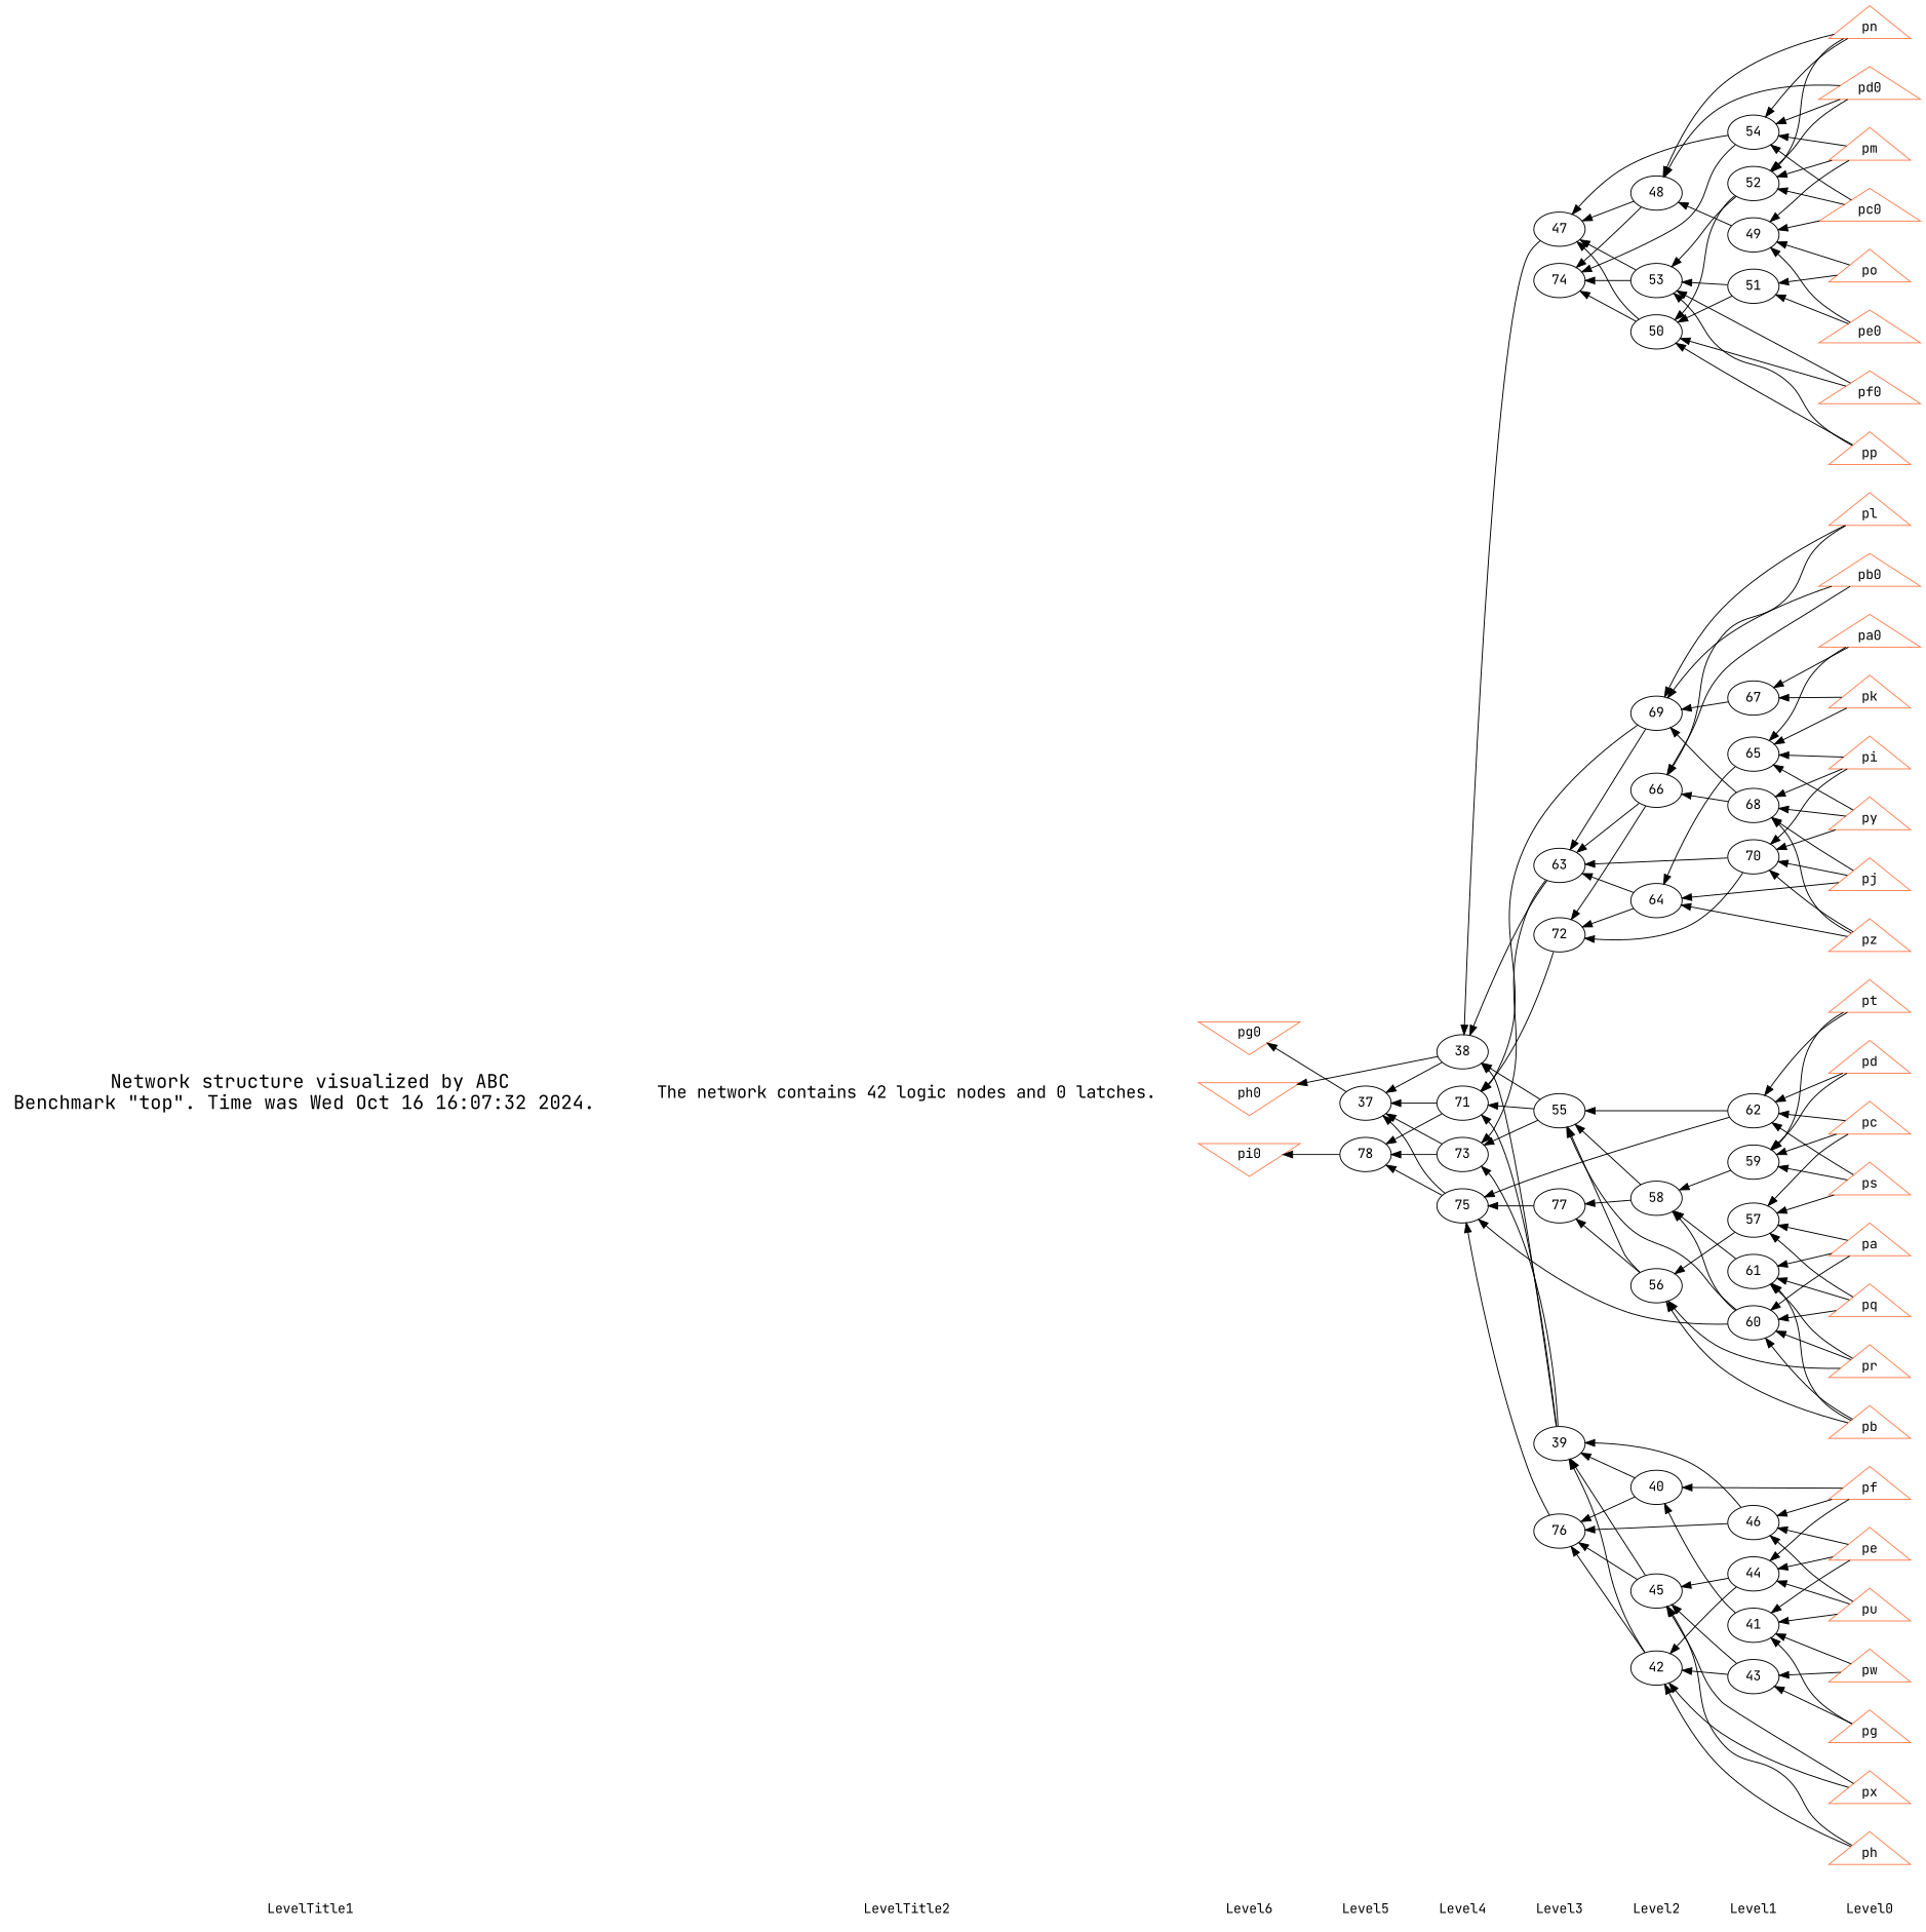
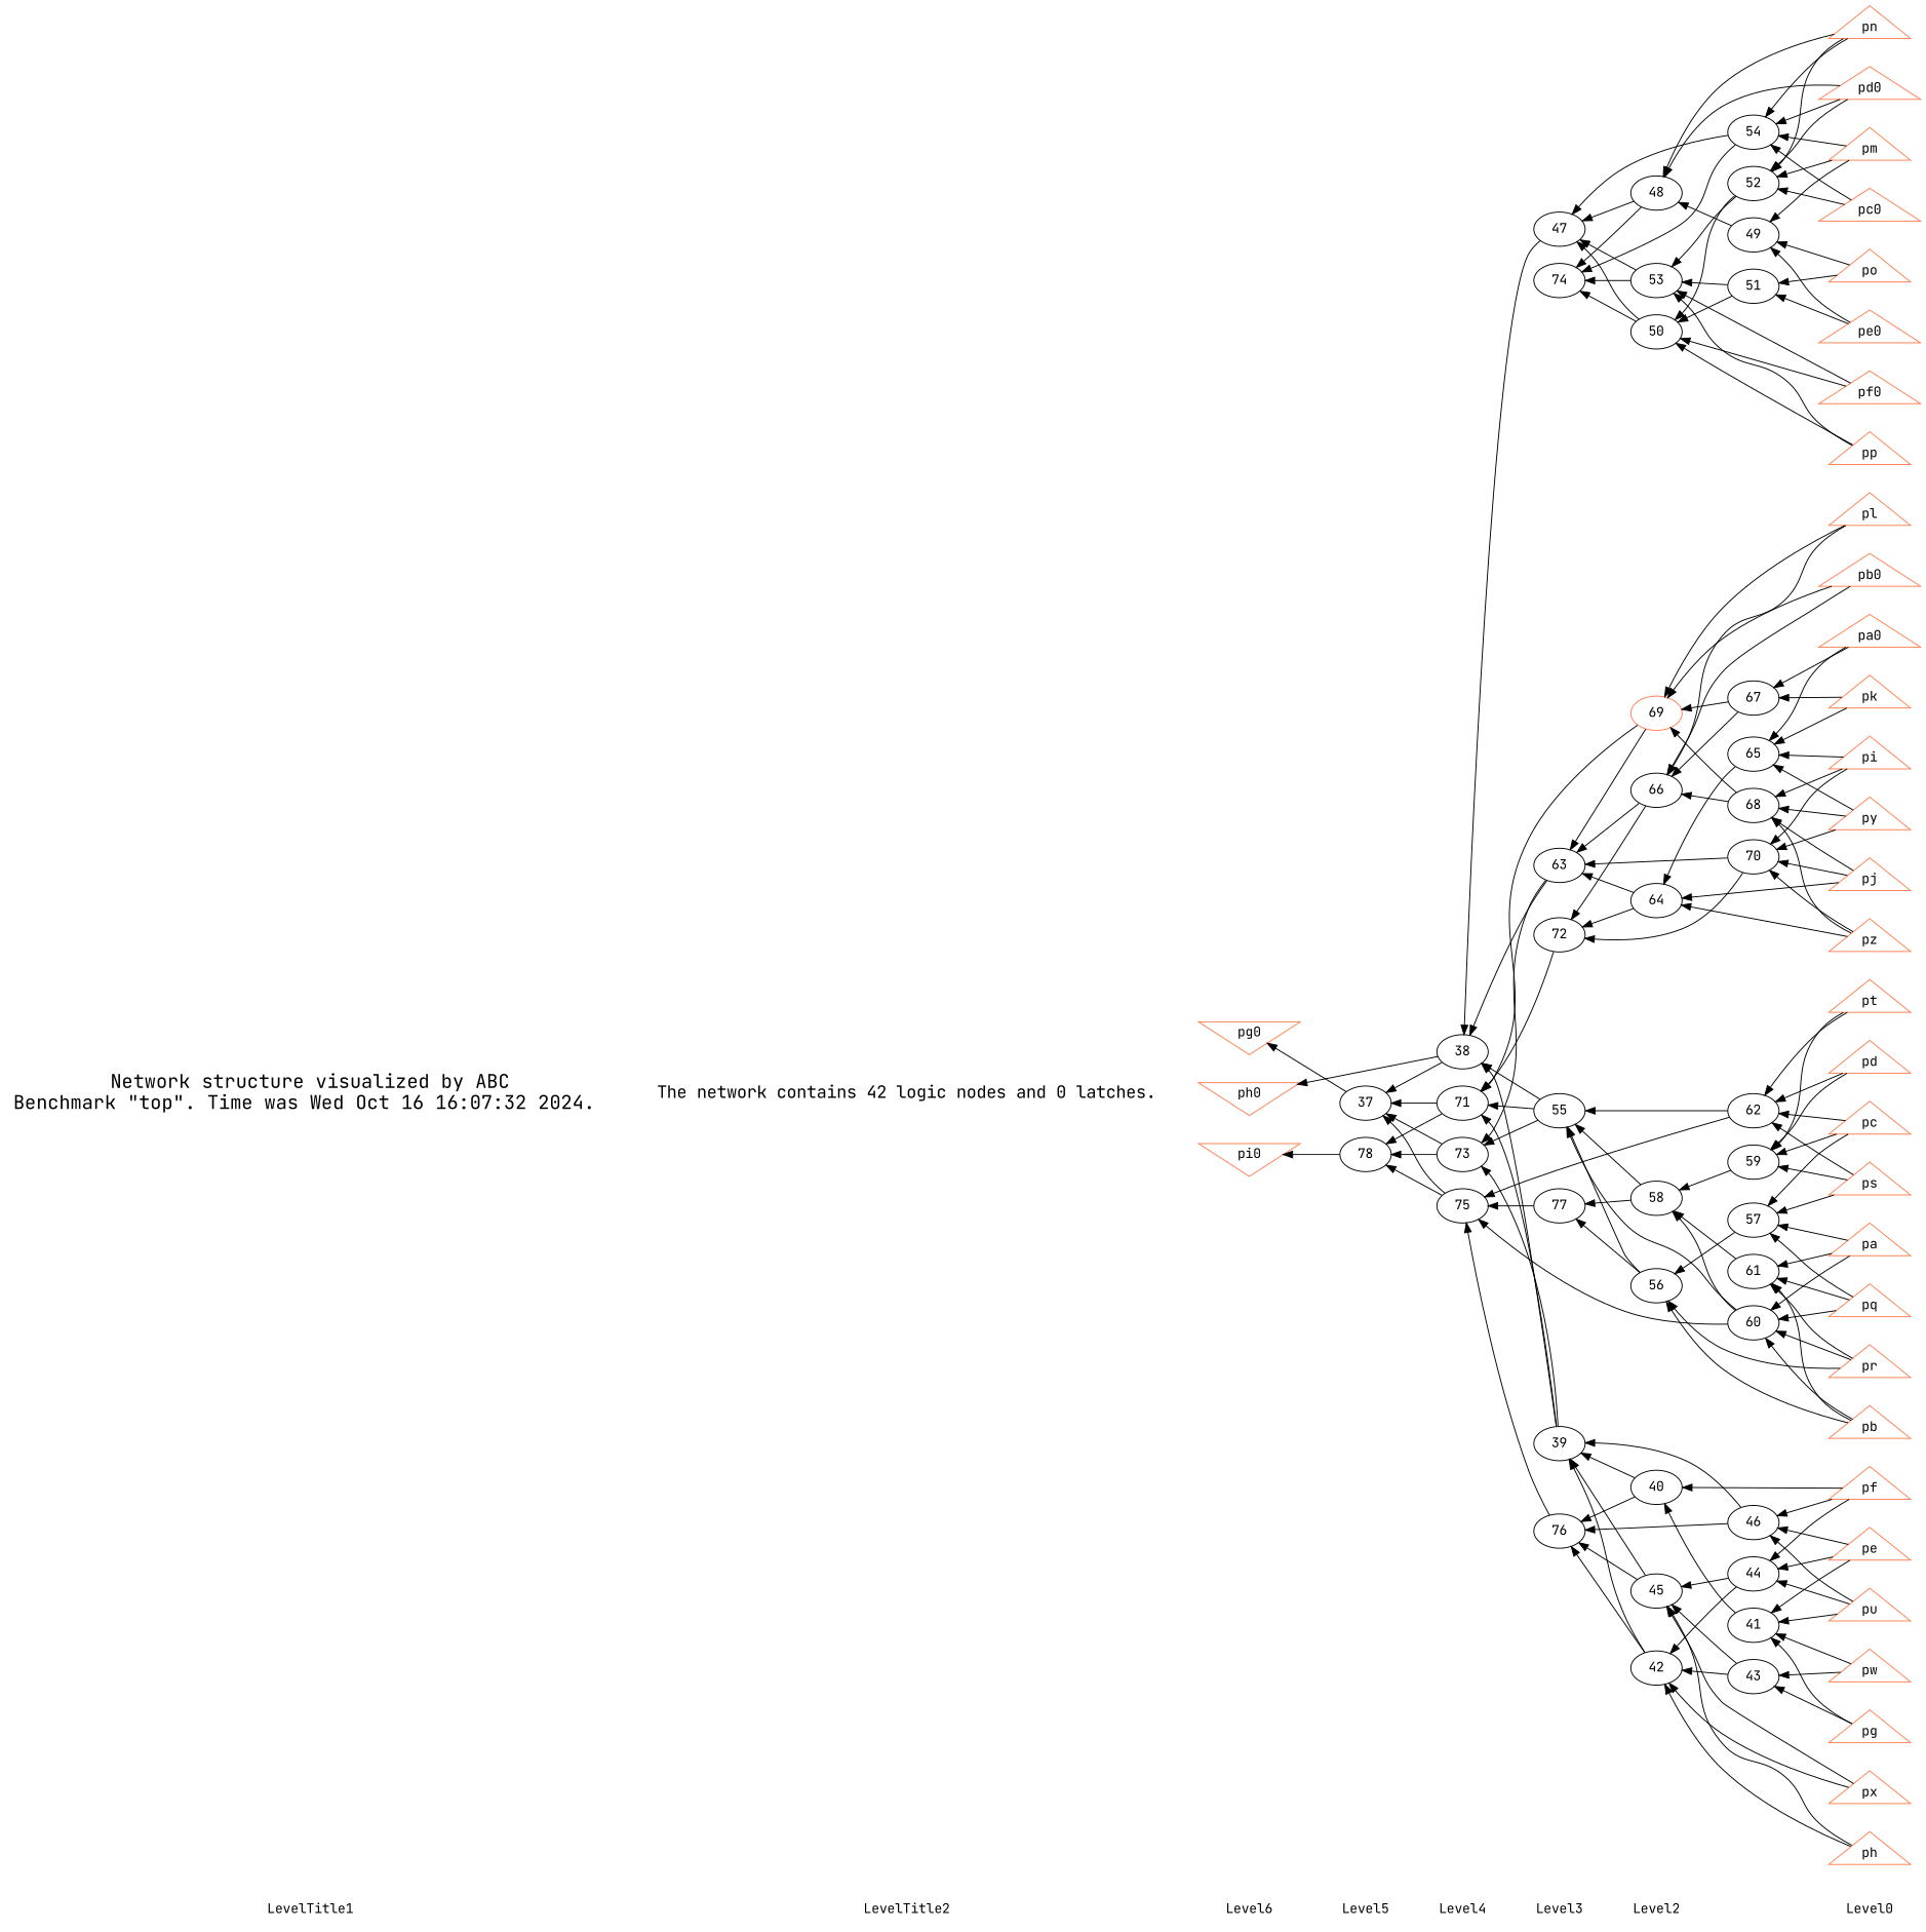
  digraph {
    fontname="JetBrains Mono"
    rankdir=LR
    node [fontname="JetBrains Mono" shape=ellipse]
    edge [dir=back fontname="JetBrains Mono" style=solid]
    LevelTitle1 [shape=plaintext]
    LevelTitle2 [shape=plaintext]
    Level6 [shape=plaintext]
    Level5 [shape=plaintext]
    Level4 [shape=plaintext]
    Level3 [shape=plaintext]
    Level2 [shape=plaintext]
-   Level1 [shape=plaintext]
    Level0 [shape=plaintext]
    n10 [fontsize=20 label="Network structure visualized by ABC\nBenchmark \"top\". Time was Wed Oct 16 16:07:32 2024. " shape=plaintext]
    n11 [fontsize=18 label="The network contains 42 logic nodes and 0 latches.\n" shape=plaintext]
    n12 [color=coral fillcolor=coral label=pg0 shape=invtriangle]
    n13 [color=coral fillcolor=coral label=ph0 shape=invtriangle]
    n14 [color=coral fillcolor=coral label=pi0 shape=invtriangle]
    n15 [label="37\n"]
    n16 [label="78\n"]
    n17 [label="38\n"]
    n18 [label="71\n"]
    n19 [label="73\n"]
    n20 [label="75\n"]
    n21 [label="39\n"]
    n22 [label="47\n"]
    n23 [label="55\n"]
    n24 [label="63\n"]
    n25 [label="72\n"]
    n26 [label="74\n"]
    n27 [label="76\n"]
    n28 [label="77\n"]
    n29 [label="40\n"]
    n30 [label="42\n"]
    n31 [label="45\n"]
    n32 [label="48\n"]
    n33 [label="50\n"]
    n34 [label="53\n"]
    n35 [label="56\n"]
    n36 [label="58\n"]
    n37 [label="64\n"]
    n38 [label="66\n"]
-   n39 [label="69\n"]
+   n39 [label="69\n" color=coral]
    n40 [label="41\n"]
    n41 [label="43\n"]
    n42 [label="44\n"]
    n43 [label="46\n"]
    n44 [label="49\n"]
    n45 [label="51\n"]
    n46 [label="52\n"]
    n47 [label="54\n"]
    n48 [label="57\n"]
    n49 [label="59\n"]
    n50 [label="60\n"]
    n51 [label="61\n"]
    n52 [label="62\n"]
    n53 [label="65\n"]
    n54 [label="67\n"]
    n55 [label="68\n"]
    n56 [label="70\n"]
    n57 [color=coral fillcolor=coral label=pp shape=triangle]
    n58 [color=coral fillcolor=coral label=pa0 shape=triangle]
    n59 [color=coral fillcolor=coral label=pq shape=triangle]
    n60 [color=coral fillcolor=coral label=pb0 shape=triangle]
    n61 [color=coral fillcolor=coral label=pr shape=triangle]
    n62 [color=coral fillcolor=coral label=pc0 shape=triangle]
    n63 [color=coral fillcolor=coral label=ps shape=triangle]
    n64 [color=coral fillcolor=coral label=pd0 shape=triangle]
    n65 [color=coral fillcolor=coral label=pt shape=triangle]
    n66 [color=coral fillcolor=coral label=pe0 shape=triangle]
    n67 [color=coral fillcolor=coral label=pu shape=triangle]
    n68 [color=coral fillcolor=coral label=pf0 shape=triangle]
    n69 [color=coral fillcolor=coral label=pw shape=triangle]
    n70 [color=coral fillcolor=coral label=px shape=triangle]
    n71 [color=coral fillcolor=coral label=py shape=triangle]
    n72 [color=coral fillcolor=coral label=pz shape=triangle]
    n73 [color=coral fillcolor=coral label=pa shape=triangle]
    n74 [color=coral fillcolor=coral label=pb shape=triangle]
    n75 [color=coral fillcolor=coral label=pc shape=triangle]
    n76 [color=coral fillcolor=coral label=pd shape=triangle]
    n77 [color=coral fillcolor=coral label=pe shape=triangle]
    n78 [color=coral fillcolor=coral label=pf shape=triangle]
    n79 [color=coral fillcolor=coral label=pg shape=triangle]
    n80 [color=coral fillcolor=coral label=ph shape=triangle]
    n81 [color=coral fillcolor=coral label=pi shape=triangle]
    n82 [color=coral fillcolor=coral label=pj shape=triangle]
    n83 [color=coral fillcolor=coral label=pk shape=triangle]
    n84 [color=coral fillcolor=coral label=pl shape=triangle]
    n85 [color=coral fillcolor=coral label=pm shape=triangle]
    n86 [color=coral fillcolor=coral label=pn shape=triangle]
    n87 [color=coral fillcolor=coral label=po shape=triangle]
    subgraph sub_1 {
      LevelTitle1
      LevelTitle2
      Level6
      Level5
      Level4
      Level3
      Level2
-     Level1
      Level0
    }
    subgraph sub_2 {
      rank=same
      LevelTitle1
      n10
    }
    subgraph sub_3 {
      rank=same
      LevelTitle2
      n11
    }
    subgraph sub_4 {
      rank=same
      Level6
      n12
      n13
      n14
    }
    subgraph sub_5 {
      rank=same
      Level5
      n15
      n16
    }
    subgraph sub_6 {
      rank=same
      Level4
      n17
      n18
      n19
      n20
    }
    subgraph sub_7 {
      rank=same
      Level3
      n21
      n22
      n23
      n24
      n25
      n26
      n27
      n28
    }
    subgraph sub_8 {
      rank=same
      Level2
      n29
      n30
      n31
      n32
      n33
      n34
      n35
      n36
      n37
      n38
      n39
    }
    subgraph sub_9 {
      rank=same
-     Level1
      n40
      n41
      n42
      n43
      n44
      n45
      n46
      n47
      n48
      n49
      n50
      n51
      n52
      n53
      n54
      n55
      n56
    }
    subgraph sub_10 {
      rank=same
      Level0
      n57
      n58
      n59
      n60
      n61
      n62
      n63
      n64
      n65
      n66
      n67
      n68
      n69
      n70
      n71
      n72
      n73
      n74
      n75
      n76
      n77
      n78
      n79
      n80
      n81
      n82
      n83
      n84
      n85
      n86
      n87
    }
    LevelTitle1 -> LevelTitle2 [style=invis]
    LevelTitle2 -> Level6 [style=invis]
    Level6 -> Level5 [style=invis]
    Level5 -> Level4 [style=invis]
    Level4 -> Level3 [style=invis]
    Level3 -> Level2 [style=invis]
-   Level2 -> Level1 [style=invis]
-   Level1 -> Level0 [style=invis]
    n10 -> n11 [style=invis]
    n11 -> n12 [style=invis]
    n11 -> n13 [style=invis]
    n11 -> n14 [style=invis]
    n12 -> n13 [style=invis]
    n12 -> n15
    n13 -> n14 [style=invis]
    n13 -> n17
    n14 -> n16
    n15 -> n17
    n15 -> n18
    n15 -> n19
    n15 -> n20
    n16 -> n18
    n16 -> n19
    n16 -> n20
    n17 -> n21
    n17 -> n22
    n17 -> n23
    n17 -> n24
    n18 -> n21
    n18 -> n23
    n18 -> n25
    n18 -> n39
    n19 -> n21
    n19 -> n23
    n19 -> n24
    n20 -> n27
    n20 -> n28
    n20 -> n50
    n20 -> n52
    n21 -> n29
    n21 -> n30
    n21 -> n31
    n21 -> n43
    n22 -> n32
    n22 -> n33
    n22 -> n34
    n22 -> n47
    n23 -> n35
    n23 -> n36
    n23 -> n50
    n23 -> n52
    n24 -> n37
    n24 -> n38
    n24 -> n39
    n24 -> n56
    n25 -> n37
    n25 -> n38
    n25 -> n56
    n26 -> n32
    n26 -> n33
    n26 -> n34
    n26 -> n47
    n27 -> n29
    n27 -> n30
    n27 -> n31
    n27 -> n43
    n28 -> n35
    n28 -> n36
    n29 -> n40
    n29 -> n78
    n30 -> n41
    n30 -> n42
    n30 -> n70
    n30 -> n80
    n31 -> n41
    n31 -> n42
    n31 -> n70
    n31 -> n80
    n32 -> n44
    n32 -> n64
    n32 -> n86
    n33 -> n45
    n33 -> n46
    n33 -> n57
    n33 -> n68
    n34 -> n45
    n34 -> n46
    n34 -> n57
    n34 -> n68
    n35 -> n48
    n35 -> n61
    n35 -> n74
    n36 -> n49
    n36 -> n50
    n36 -> n51
    n37 -> n53
    n37 -> n72
    n37 -> n82
+   n38 -> n54
    n38 -> n55
    n38 -> n60
    n38 -> n84
    n39 -> n54
    n39 -> n55
    n39 -> n60
    n39 -> n84
    n40 -> n67
    n40 -> n69
    n40 -> n77
    n40 -> n79
    n41 -> n69
    n41 -> n79
    n42 -> n67
    n42 -> n77
    n42 -> n78
    n43 -> n67
    n43 -> n77
    n43 -> n78
-   n44 -> n62
    n44 -> n66
    n44 -> n85
    n44 -> n87
    n45 -> n66
    n45 -> n87
    n46 -> n62
    n46 -> n64
    n46 -> n85
    n46 -> n86
    n47 -> n62
    n47 -> n64
    n47 -> n85
    n47 -> n86
    n48 -> n59
    n48 -> n63
    n48 -> n73
    n48 -> n75
    n49 -> n63
    n49 -> n65
    n49 -> n75
    n49 -> n76
    n50 -> n59
    n50 -> n61
    n50 -> n73
    n50 -> n74
    n51 -> n59
    n51 -> n61
    n51 -> n73
    n51 -> n74
    n52 -> n63
    n52 -> n65
    n52 -> n75
    n52 -> n76
    n53 -> n58
    n53 -> n71
    n53 -> n81
    n53 -> n83
    n54 -> n58
    n54 -> n83
    n55 -> n71
    n55 -> n72
    n55 -> n81
    n55 -> n82
    n56 -> n71
    n56 -> n72
    n56 -> n81
    n56 -> n82
  }
